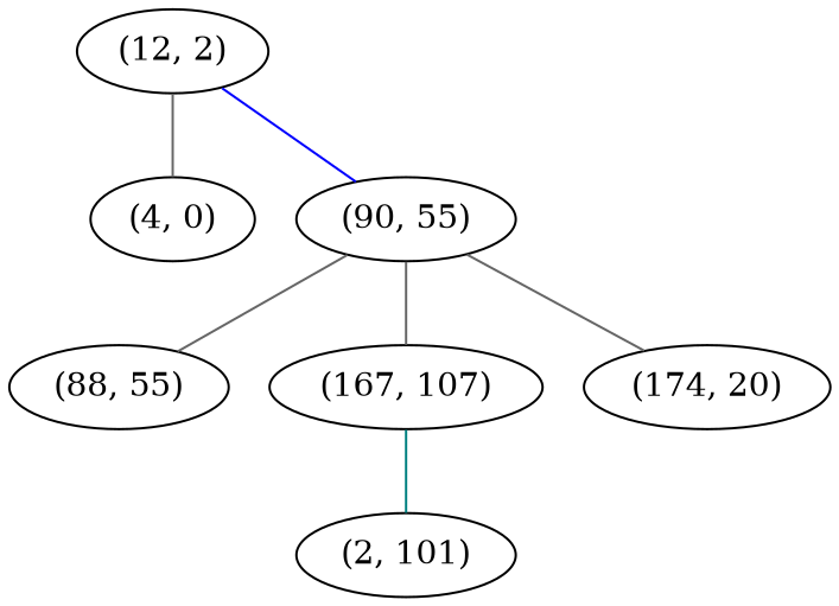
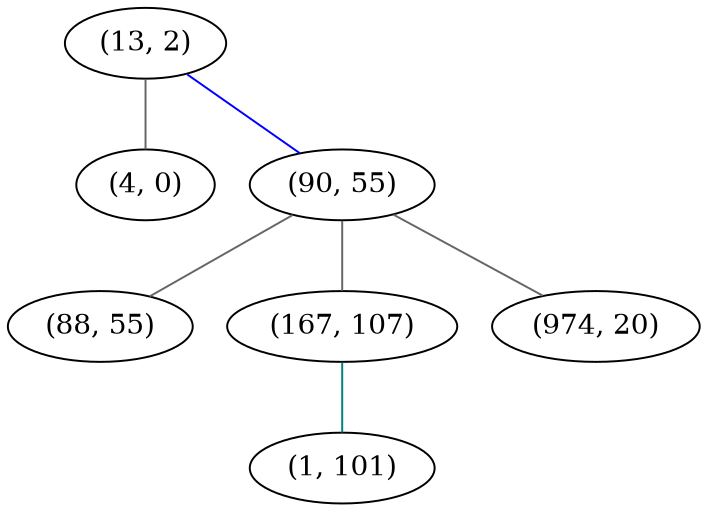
  graph {
    edge [color=gray40 weight=1]
    n1 [label="(4, 0)"]
-   "(12, 2)"
+   "(12, 2)" [label="(13, 2)"]
    "(90, 55)"
    "(88, 55)"
    "(167, 107)"
-   "(174, 20)"
-   "(2, 101)"
+   "(174, 20)" [label="(974, 20)"]
+   "(2, 101)" [label="(1, 101)"]
    "(12, 2)" -- n1 [weight=4]
    "(12, 2)" -- "(90, 55)" [color=blue]
    "(90, 55)" -- "(88, 55)"
    "(90, 55)" -- "(167, 107)"
    "(90, 55)" -- "(174, 20)"
    "(167, 107)" -- "(2, 101)" [color=teal]
  }
